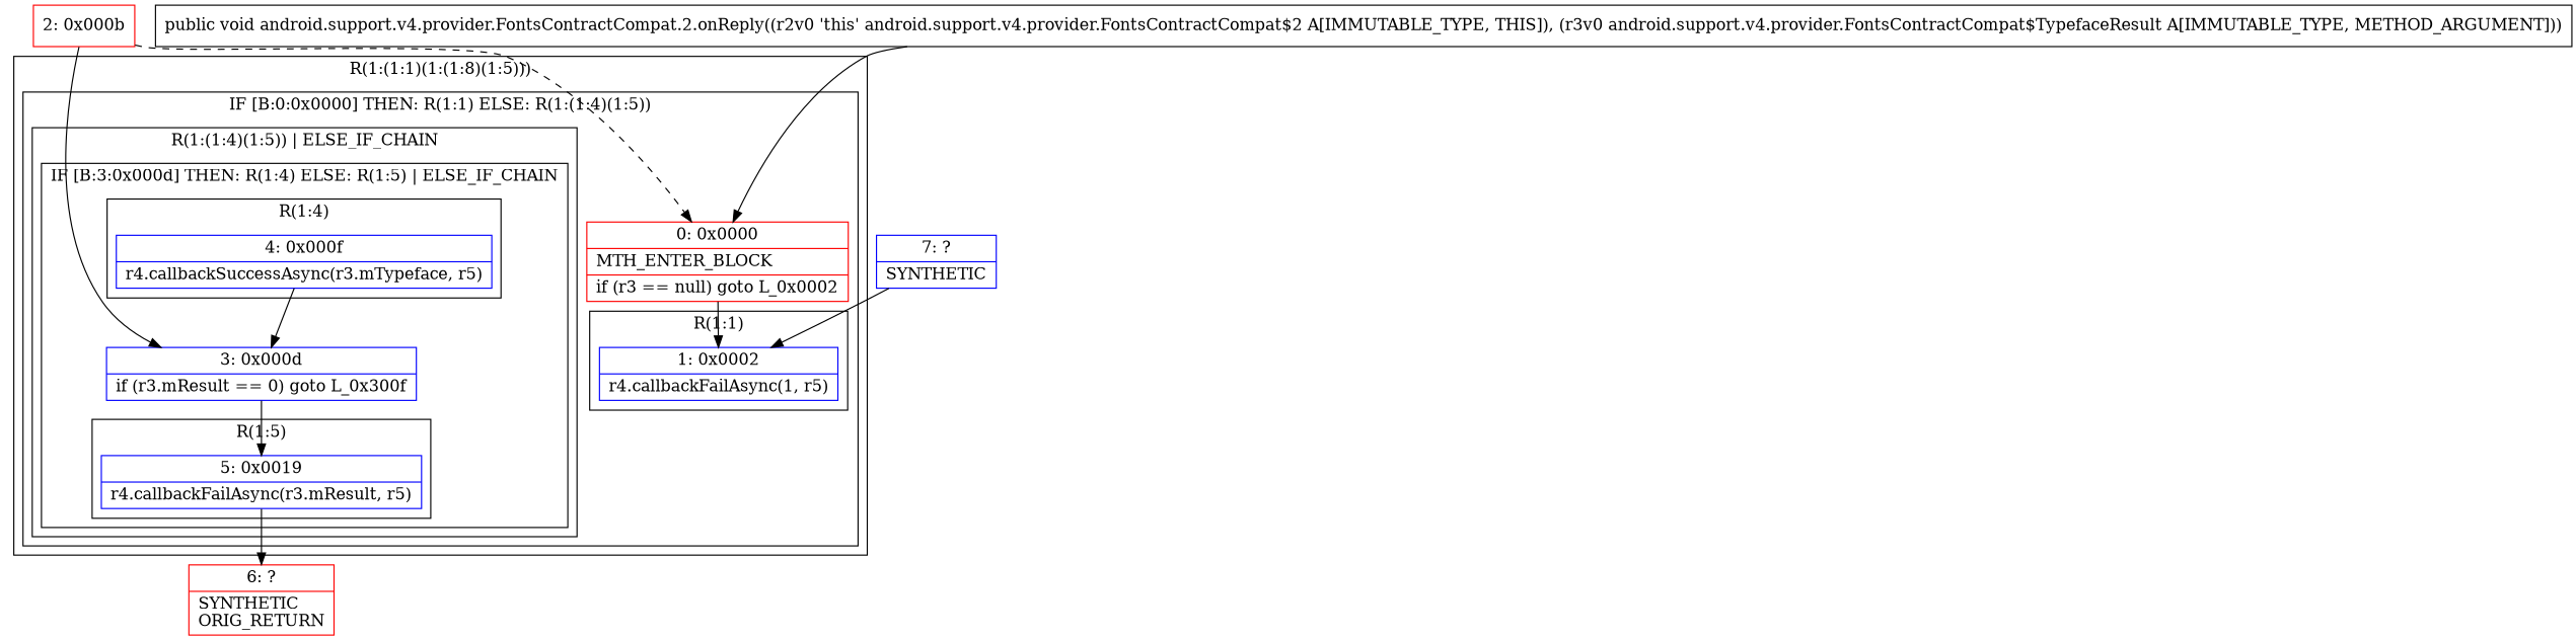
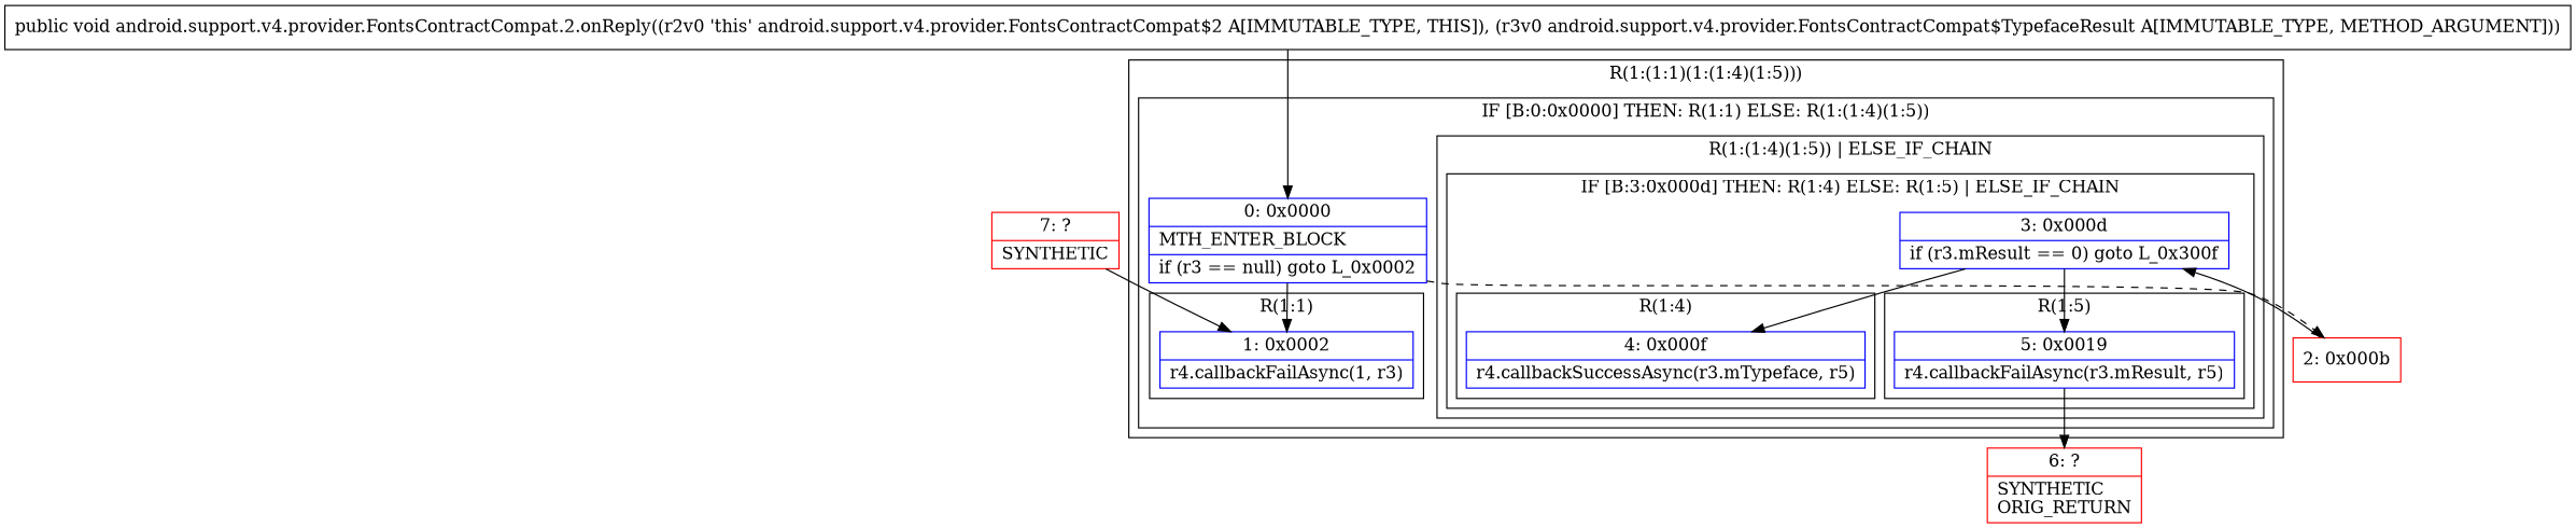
  digraph {
    node [color=blue shape=record]
-   n1 [label="{1\:\ 0x0002|r4.callbackFailAsync(1, r5)\l}"]
+   n1 [label="{1\:\ 0x0002|r4.callbackFailAsync(1, r3)\l}"]
    n2 [label="{4\:\ 0x000f|r4.callbackSuccessAsync(r3.mTypeface, r5)\l}"]
    n3 [label="{5\:\ 0x0019|r4.callbackFailAsync(r3.mResult, r5)\l}"]
    n4 [label="{3\:\ 0x000d|if (r3.mResult == 0) goto L_0x300f\l}"]
-   n5 [color=red label="{0\:\ 0x0000|MTH_ENTER_BLOCK\l|if (r3 == null) goto L_0x0002\l}"]
+   n5 [label="{0\:\ 0x0000|MTH_ENTER_BLOCK\l|if (r3 == null) goto L_0x0002\l}"]
    n6 [color=red label="{6\:\ ?|SYNTHETIC\lORIG_RETURN\l}"]
    n7 [color=red label="{2\:\ 0x000b}"]
-   n8 [label="{7\:\ ?|SYNTHETIC\l}"]
+   n8 [color=red label="{7\:\ ?|SYNTHETIC\l}"]
    n9 [label="{public void android.support.v4.provider.FontsContractCompat.2.onReply((r2v0 'this' android.support.v4.provider.FontsContractCompat$2 A[IMMUTABLE_TYPE, THIS]), (r3v0 android.support.v4.provider.FontsContractCompat$TypefaceResult A[IMMUTABLE_TYPE, METHOD_ARGUMENT])) }" color=""]
    subgraph cluster_1 {
-     label="R(1:(1:1)(1:(1:8)(1:5)))"
+     label="R(1:(1:1)(1:(1:4)(1:5)))"
      subgraph cluster_2 {
        label="IF [B:0:0x0000] THEN: R(1:1) ELSE: R(1:(1:4)(1:5))"
        n5
        subgraph cluster_3 {
          label="R(1:1)"
          n1
        }
        subgraph cluster_4 {
          label="R(1:(1:4)(1:5)) | ELSE_IF_CHAIN\l"
          subgraph cluster_5 {
            label="IF [B:3:0x000d] THEN: R(1:4) ELSE: R(1:5) | ELSE_IF_CHAIN\l"
            n4
            subgraph cluster_6 {
              label="R(1:4)"
              n2
            }
            subgraph cluster_7 {
              label="R(1:5)"
              n3
            }
          }
        }
      }
    }
    n3 -> n6
-   n2 -> n4
+   n4 -> n2
    n4 -> n3 [style=solid]
    n5 -> n1
-   n7 -> n5 [style=dashed]
+   n5 -> n7 [style=dashed]
    n7 -> n4
    n8 -> n1
    n9 -> n5
  }
